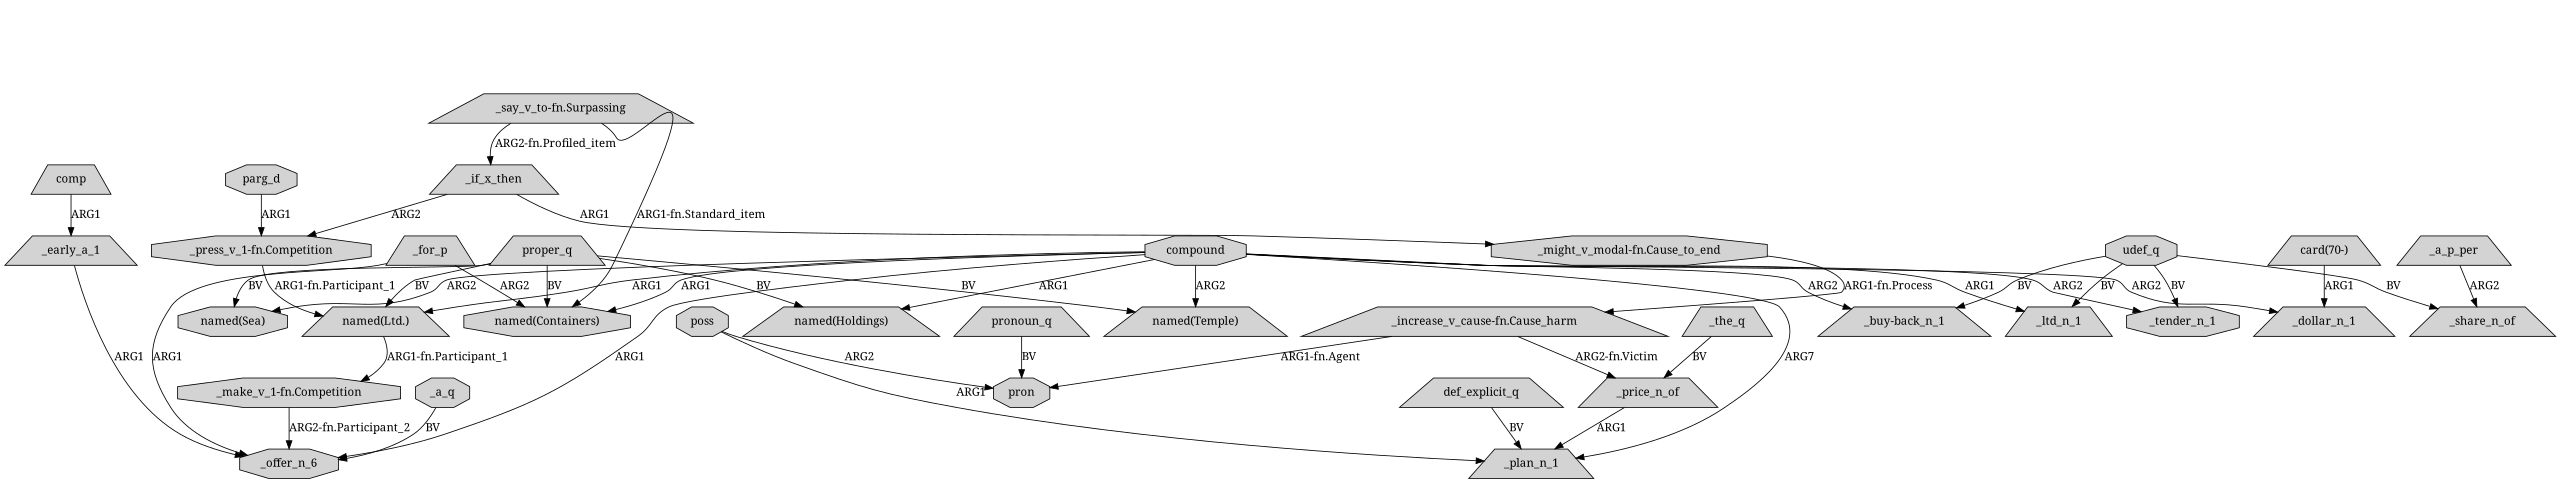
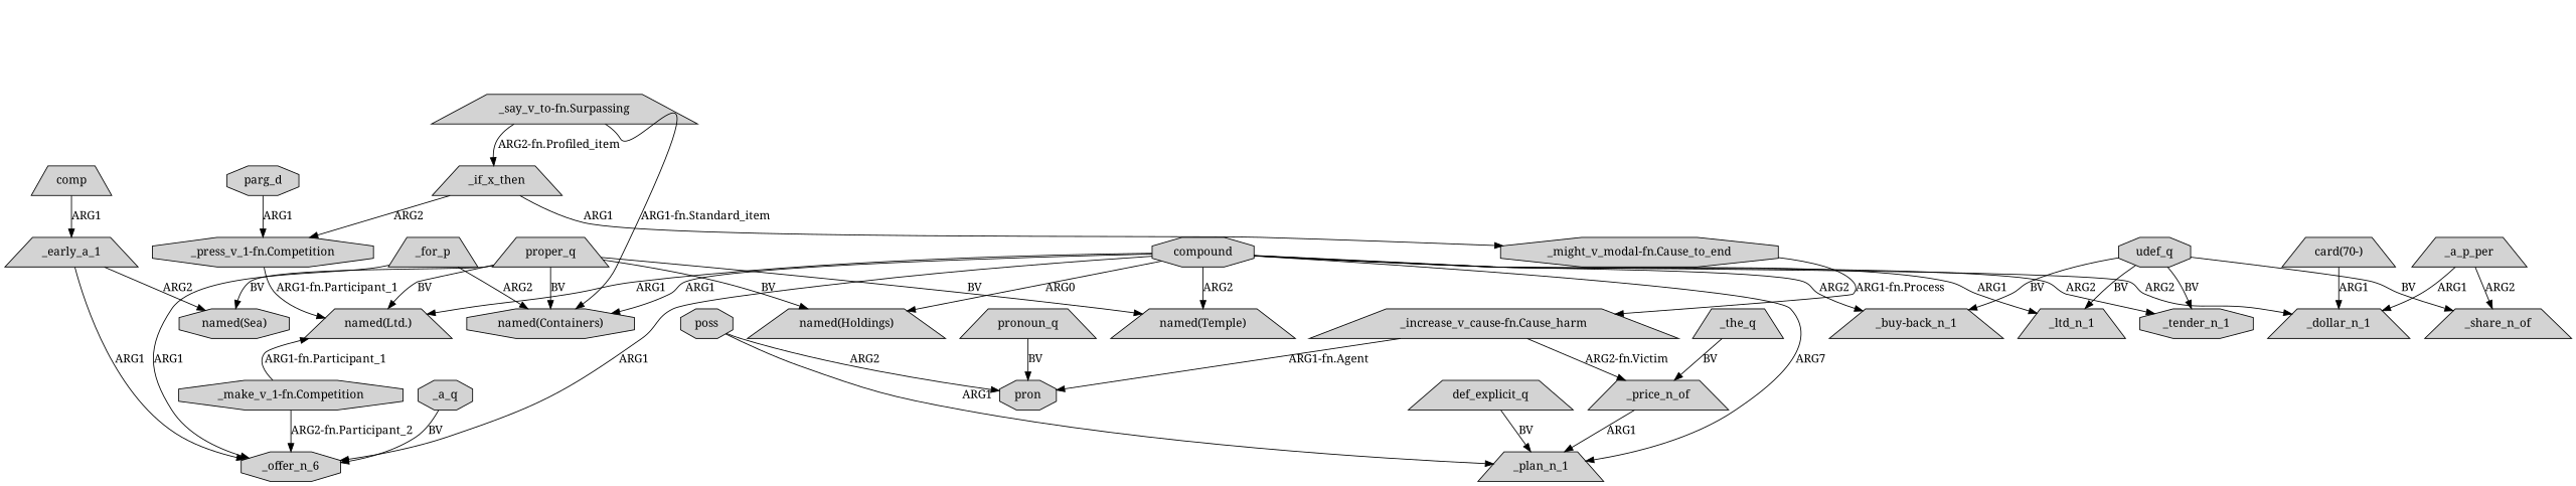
  digraph {
    fontname="Noto Serif"
    node [fontname="Noto Serif" shape=trapezium style=filled]
    edge [fontname="Noto Serif"]
    parg_d [shape=octagon]
    "_press_v_1-fn.Competition" [shape=octagon]
    "named(Ltd.)"
    "named(Containers)" [shape=octagon]
    "_say_v_to-fn.Surpassing"
    _if_x_then
    "_might_v_modal-fn.Cause_to_end" [shape=octagon]
    compound [shape=octagon]
    "named(Sea)" [shape=octagon]
    _dollar_n_1
    _ltd_n_1
    _plan_n_1
    "_buy-back_n_1"
    n14 [label=_offer_n_6 shape=octagon]
    _tender_n_1 [shape=octagon]
    "named(Temple)"
    "named(Holdings)"
    comp
    _early_a_1
    def_explicit_q
    udef_q [shape=octagon]
    _share_n_of
    "_make_v_1-fn.Competition" [shape=octagon]
    "_increase_v_cause-fn.Cause_harm"
    _price_n_of
    pron [shape=octagon]
    poss [shape=octagon]
    _a_p_per
    _a_q [shape=octagon]
    proper_q
    _the_q
    _for_p
    pronoun_q
    "card(70-)"
    parg_d -> "_press_v_1-fn.Competition" [label=ARG1]
    "_press_v_1-fn.Competition" -> "named(Ltd.)" [label="ARG1-fn.Participant_1"]
    "_say_v_to-fn.Surpassing" -> "named(Containers)" [label="ARG1-fn.Standard_item"]
    "_say_v_to-fn.Surpassing" -> _if_x_then [label="ARG2-fn.Profiled_item"]
    _if_x_then -> "_press_v_1-fn.Competition" [label=ARG2]
    _if_x_then -> "_might_v_modal-fn.Cause_to_end" [label=ARG1]
    "_might_v_modal-fn.Cause_to_end" -> "_increase_v_cause-fn.Cause_harm" [label="ARG1-fn.Process"]
    compound -> "named(Ltd.)" [label=ARG1]
    compound -> "named(Containers)" [label=ARG1]
-   compound -> "named(Sea)" [label=ARG2]
+   _early_a_1 -> "named(Sea)" [label=ARG2]
    compound -> _dollar_n_1 [label=ARG2]
    compound -> _ltd_n_1 [label=ARG1]
    compound -> _plan_n_1 [label=ARG7]
    compound -> "_buy-back_n_1" [label=ARG2]
    compound -> n14 [label=ARG1]
    compound -> _tender_n_1 [label=ARG2]
    compound -> "named(Temple)" [label=ARG2]
-   compound -> "named(Holdings)" [label=ARG1]
+   compound -> "named(Holdings)" [label=ARG0]
    comp -> _early_a_1 [label=ARG1]
    _early_a_1 -> n14 [label=ARG1]
    def_explicit_q -> _plan_n_1 [label=BV]
    udef_q -> _ltd_n_1 [label=BV]
    udef_q -> "_buy-back_n_1" [label=BV]
    udef_q -> _tender_n_1 [label=BV]
    udef_q -> _share_n_of [label=BV]
-   "named(Ltd.)" -> "_make_v_1-fn.Competition" [label="ARG1-fn.Participant_1"]
+   "_make_v_1-fn.Competition" -> "named(Ltd.)" [label="ARG1-fn.Participant_1"]
    "_make_v_1-fn.Competition" -> n14 [label="ARG2-fn.Participant_2"]
    "_increase_v_cause-fn.Cause_harm" -> _price_n_of [label="ARG2-fn.Victim"]
    "_increase_v_cause-fn.Cause_harm" -> pron [label="ARG1-fn.Agent"]
    _price_n_of -> _plan_n_1 [label=ARG1]
    poss -> _plan_n_1 [label=ARG1]
    poss -> pron [label=ARG2]
+   _a_p_per -> _dollar_n_1 [label=ARG1]
    _a_p_per -> _share_n_of [label=ARG2]
    _a_q -> n14 [label=BV]
    proper_q -> "named(Ltd.)" [label=BV]
    proper_q -> "named(Containers)" [label=BV]
    proper_q -> "named(Sea)" [label=BV]
    proper_q -> "named(Temple)" [label=BV]
    proper_q -> "named(Holdings)" [label=BV]
    _the_q -> _price_n_of [label=BV]
    _for_p -> "named(Containers)" [label=ARG2]
    _for_p -> n14 [label=ARG1]
    pronoun_q -> pron [label=BV]
    "card(70-)" -> _dollar_n_1 [label=ARG1]
  }
